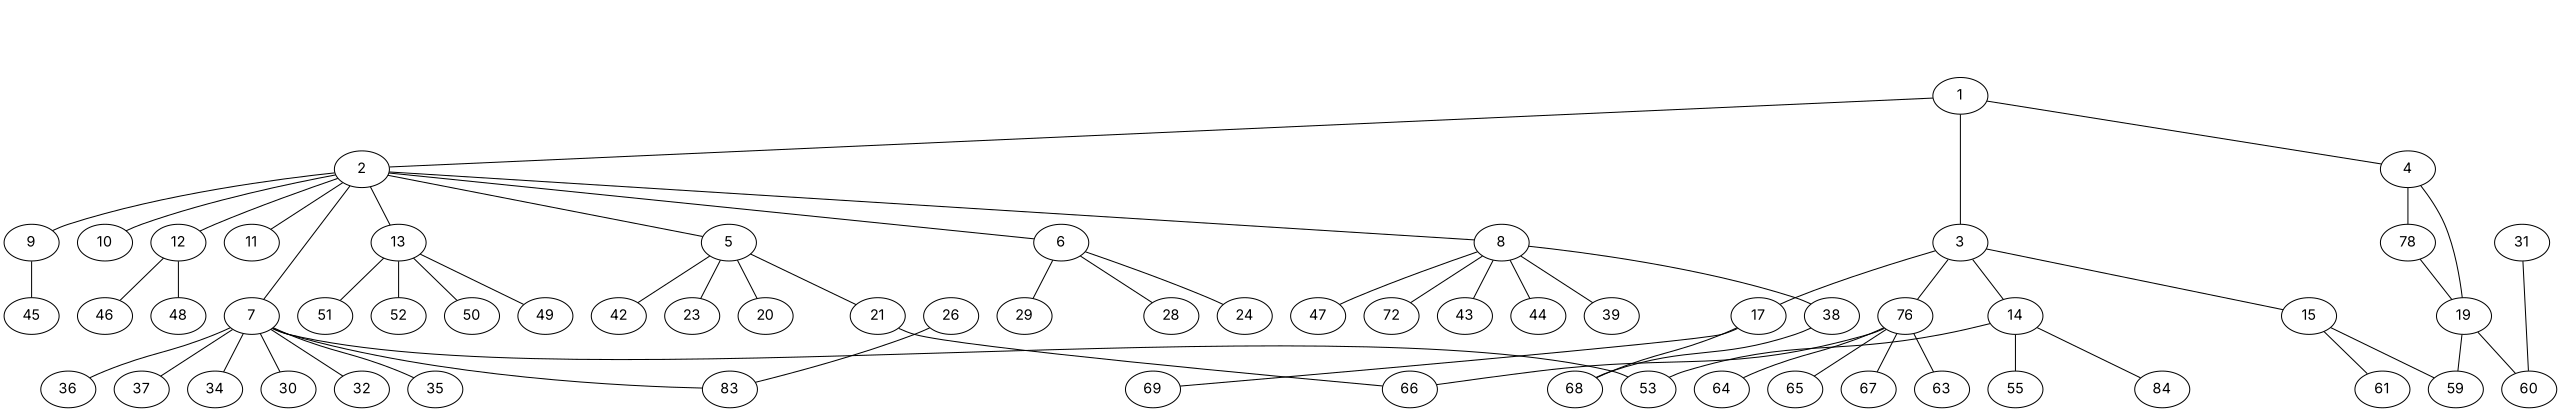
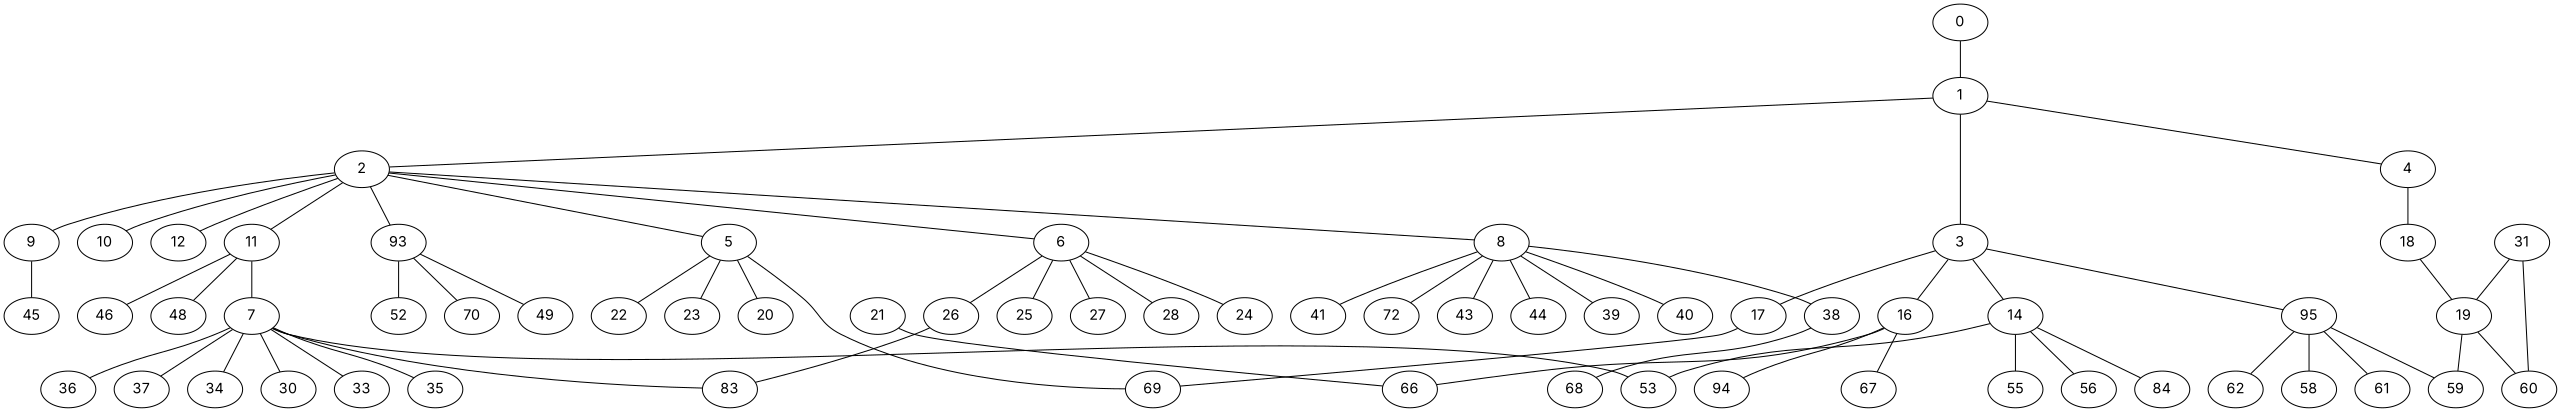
  graph {
    fontname=Inter
    node [fontname=Inter]
    edge [fontname=Inter]
+   0
    1
    2
    3
    4
    5
    6
    7
    8
    9
    10
    11
    12
-   13
+   13 [label=93]
    14
-   15
-   16 [label=76]
+   15 [label=95]
+   16
    17
-   18 [label=78]
+   18
    19
    20
    21
-   22 [label=42]
+   22
    23
    24
-   25 [label=29]
+   25
    26
+   27
    28
-   32
+   32 [label=33]
    n31 [label=83]
    35
    36
    37
    34
    30
    53
    38
    39
-   41 [label=47]
+   40
+   41
    n42 [label=72]
    43
    44
    45
    46
    48
    49
-   51
    52
-   50
+   50 [label=70]
+   56
    n53 [label=84]
    55
+   58
    59
    61
-   64
-   65
+   62
+   64 [label=94]
    66
    67
-   63
    68
    69
    60
    31
+   0 -- 1
    1 -- 2
    1 -- 3
    1 -- 4
    2 -- 5
    2 -- 6
-   2 -- 7
+   11 -- 7
    2 -- 8
    2 -- 9
    2 -- 10
    2 -- 11
    2 -- 12
    2 -- 13
    3 -- 14
    3 -- 15
    3 -- 16
    3 -- 17
    4 -- 18
-   4 -- 19
+   31 -- 19
    5 -- 20
-   5 -- 21
+   5 -- 69
    5 -- 22
    5 -- 23
    6 -- 24
    6 -- 25
+   6 -- 26
+   6 -- 27
    6 -- 28
    7 -- 32
    7 -- n31
    7 -- 35
    7 -- 36
    7 -- 37
    7 -- 34
    7 -- 30
    7 -- 53
    8 -- 38
    8 -- 39
+   8 -- 40
    8 -- 41
    8 -- n42
    8 -- 43
    8 -- 44
    9 -- 45
-   12 -- 46
-   12 -- 48
+   11 -- 46
+   11 -- 48
    13 -- 49
-   13 -- 51
    13 -- 52
    13 -- 50
    14 -- 53
+   14 -- 56
    14 -- n53
    14 -- 55
+   15 -- 58
    15 -- 59
    15 -- 61
+   15 -- 62
    16 -- 64
-   16 -- 65
    16 -- 66
    16 -- 67
-   16 -- 63
-   17 -- 68
    17 -- 69
    18 -- 19
    19 -- 59
    19 -- 60
    21 -- 66
    26 -- n31
    38 -- 68
    31 -- 60
  }
